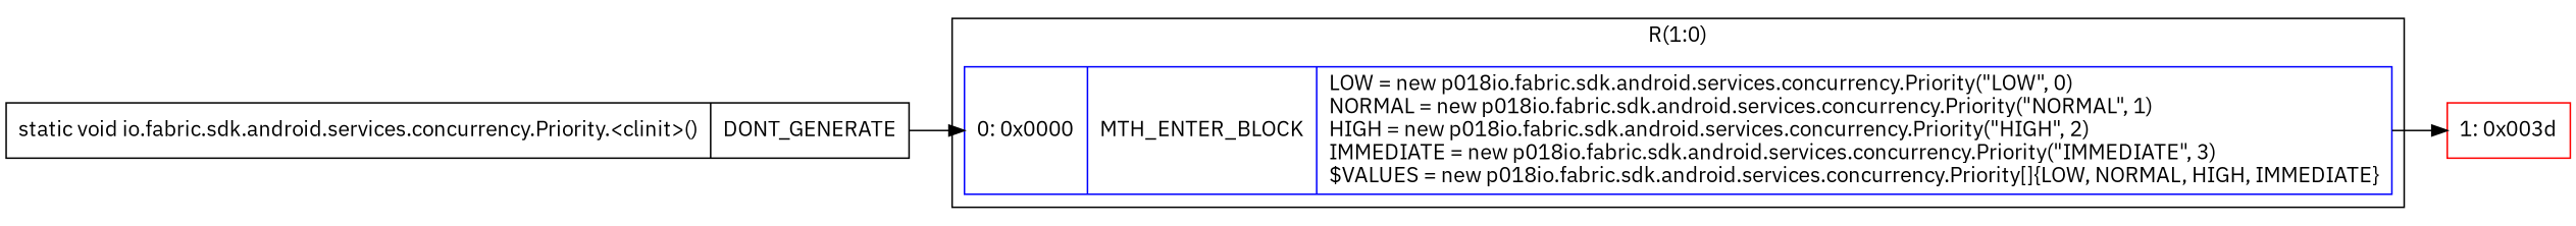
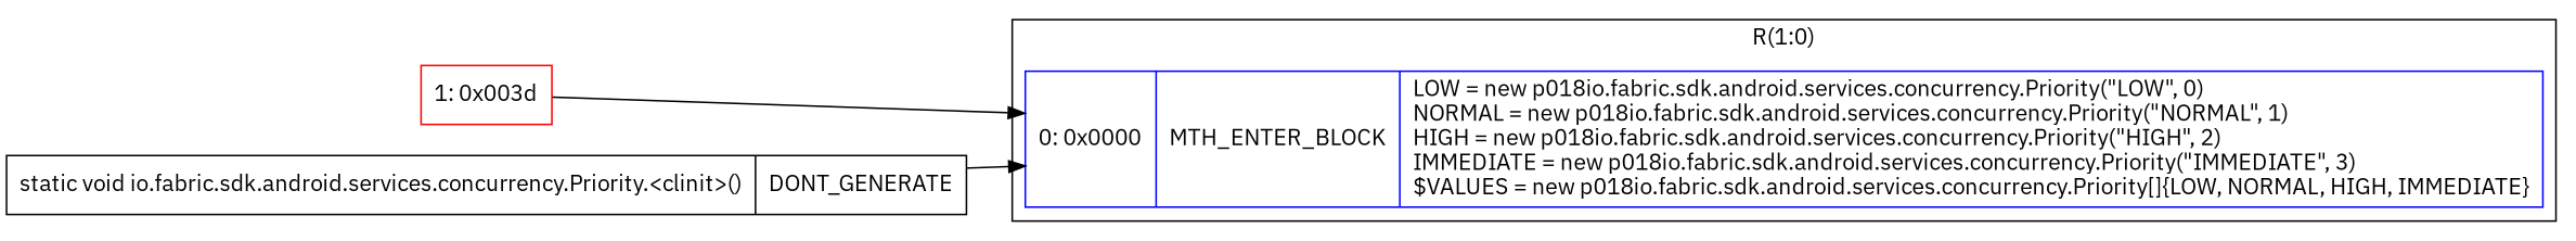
  digraph {
    rankdir=LR
    fontname="IBM Plex Sans"
    node [shape=record fontname="IBM Plex Sans"]
    edge [fontname="IBM Plex Sans"]
    n1 [color=blue label="{0\:\ 0x0000|MTH_ENTER_BLOCK\l|LOW = new p018io.fabric.sdk.android.services.concurrency.Priority(\"LOW\", 0)\lNORMAL = new p018io.fabric.sdk.android.services.concurrency.Priority(\"NORMAL\", 1)\lHIGH = new p018io.fabric.sdk.android.services.concurrency.Priority(\"HIGH\", 2)\lIMMEDIATE = new p018io.fabric.sdk.android.services.concurrency.Priority(\"IMMEDIATE\", 3)\l$VALUES = new p018io.fabric.sdk.android.services.concurrency.Priority[]\{LOW, NORMAL, HIGH, IMMEDIATE\}\l}"]
    n2 [color=red label="{1\:\ 0x003d}"]
    n3 [label="{static void io.fabric.sdk.android.services.concurrency.Priority.\<clinit\>()  | DONT_GENERATE\l}"]
    subgraph cluster_1 {
      label="R(1:0)"
      n1
    }
-   n1 -> n2
+   n2 -> n1
    n3 -> n1
  }
